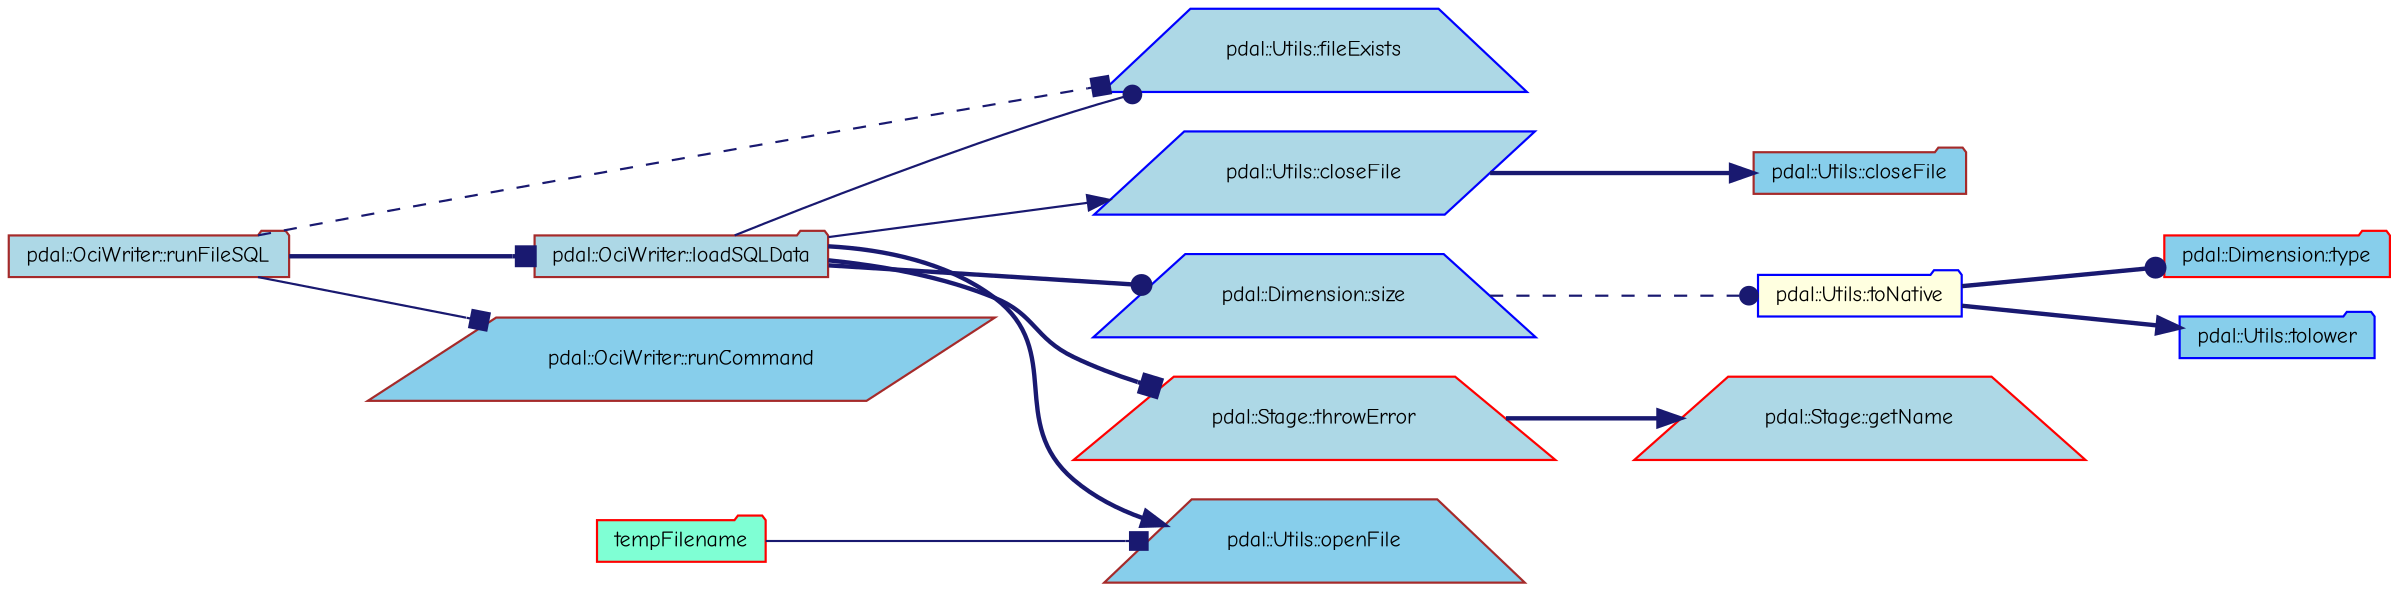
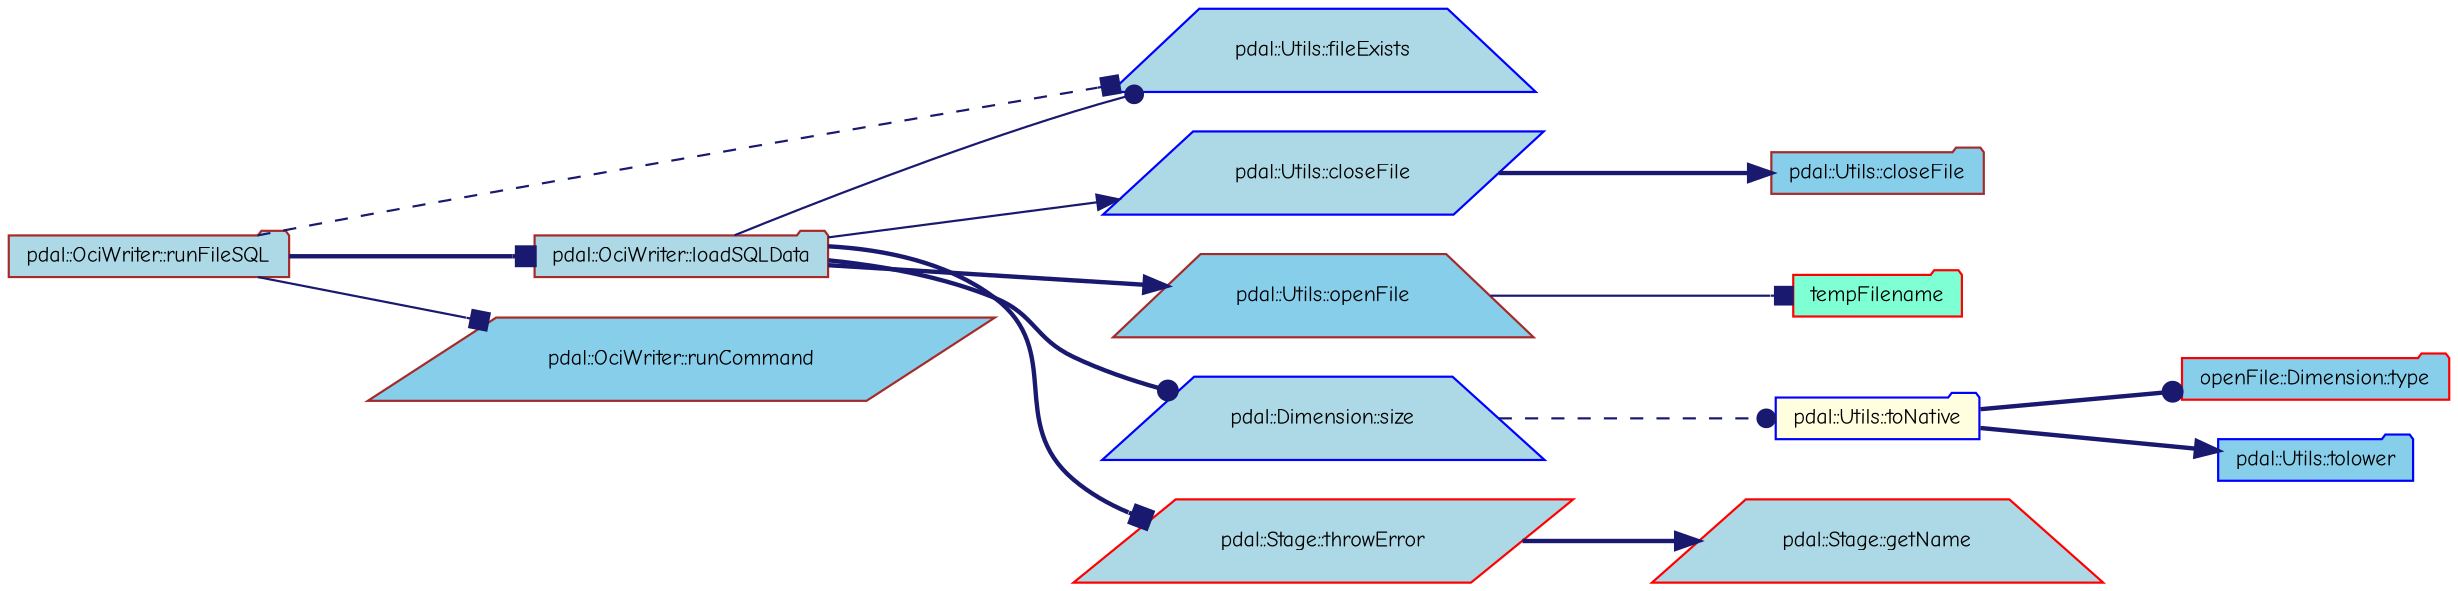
  digraph {
    fontname="Comic Neue"
    rankdir=LR
    node [color=brown fillcolor=lightblue fontname="Comic Neue" fontsize=10 shape=folder style=filled]
    edge [arrowhead=box color=midnightblue fontname="Comic Neue" fontsize=10 labelfontname=Helvetica labelfontsize=10 style=bold]
    n1 [fontcolor=black height=0.2 label="pdal::OciWriter::runFileSQL" width=0.4]
    n2 [color=blue height=0.2 label="pdal::Utils::fileExists" shape=trapezium width=0.4]
    n3 [height=0.2 label="pdal::OciWriter::loadSQLData" width=0.4]
    n4 [fillcolor=skyblue height=0.2 label="pdal::OciWriter::runCommand" shape=parallelogram width=0.4]
    n5 [color=blue height=0.2 label="pdal::Utils::closeFile" shape=parallelogram width=0.4]
    n6 [fillcolor=skyblue height=0.2 label="pdal::Utils::openFile" shape=trapezium width=0.4]
    n7 [color=blue height=0.2 label="pdal::Dimension::size" shape=trapezium width=0.4]
-   n8 [color=red height=0.2 label="pdal::Stage::throwError" shape=trapezium width=0.4]
+   n8 [color=red height=0.2 label="pdal::Stage::throwError" shape=parallelogram width=0.4]
    n9 [fillcolor=skyblue height=0.2 label="pdal::Utils::closeFile" width=0.4]
    n10 [color=red fillcolor=aquamarine height=0.2 label=tempFilename width=0.4]
    n11 [color=blue fillcolor=lightyellow height=0.2 label="pdal::Utils::toNative" width=0.4]
    n12 [color=red height=0.2 label="pdal::Stage::getName" shape=trapezium width=0.4]
-   n13 [color=red fillcolor=skyblue height=0.2 label="pdal::Dimension::type" width=0.4]
+   n13 [color=red fillcolor=skyblue height=0.2 label="openFile::Dimension::type" width=0.4]
    n14 [color=blue fillcolor=skyblue height=0.2 label="pdal::Utils::tolower" width=0.4]
    n1 -> n2 [style=dashed]
    n1 -> n3
    n1 -> n4 [style=solid]
    n3 -> n2 [arrowhead=dot style=solid]
    n3 -> n5 [arrowhead=normal style=solid]
    n3 -> n6 [arrowhead=normal]
    n3 -> n7 [arrowhead=dot]
    n3 -> n8
    n5 -> n9 [arrowhead=normal]
-   n10 -> n6 [style=solid]
+   n6 -> n10 [style=solid]
    n7 -> n11 [arrowhead=dot style=dashed]
    n8 -> n12 [arrowhead=normal]
    n11 -> n13 [arrowhead=dot]
    n11 -> n14 [arrowhead=normal]
  }
